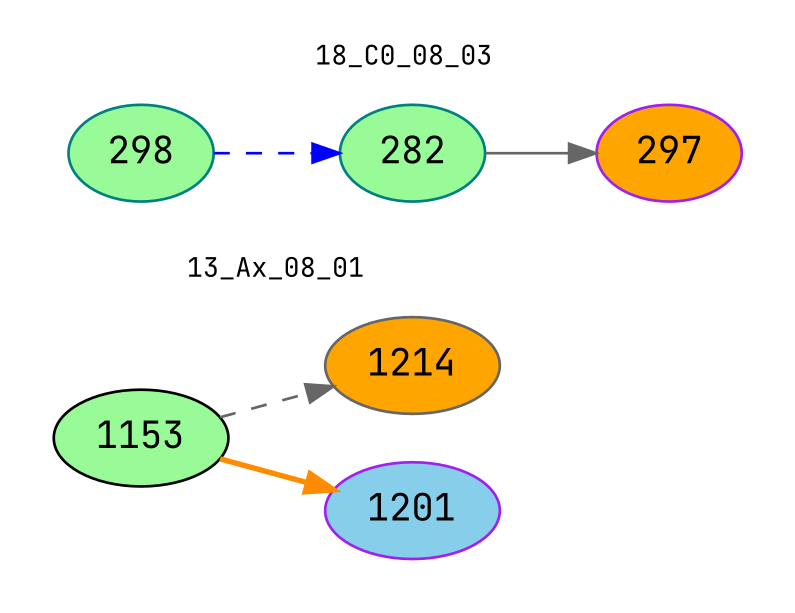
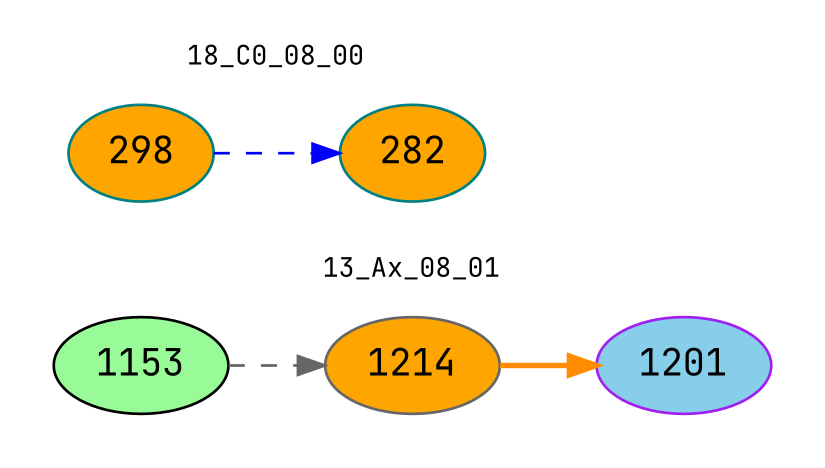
  digraph {
    fontname="JetBrains Mono"
    rankdir=LR
    node [color=purple fillcolor=orange fontname="JetBrains Mono" style=filled]
    edge [color=gray40 fontname="JetBrains Mono" style=dashed]
    n1 [color=black fillcolor=palegreen label=1153]
    n2 [fillcolor=skyblue label=1201]
    n3 [color=gray40 label=1214]
-   n4 [color=teal fillcolor=palegreen label=282]
-   n5 [color=teal fillcolor=palegreen label=298]
-   n6 [label=297]
+   n4 [color=teal label=282]
+   n5 [color=teal label=298]
    subgraph cluster_1 {
      color=white
      fontsize=10
      label="13_Ax_08_01"
      n1
      n2
      n3
    }
    subgraph cluster_2 {
      color=white
      fontsize=10
-     label="18_C0_08_03"
+     label="18_C0_08_00"
      n4
      n5
-     n6
    }
-   n1 -> n2 [color=darkorange style=bold]
+   n3 -> n2 [color=darkorange style=bold]
    n1 -> n3
-   n4 -> n6 [style=solid]
    n5 -> n4 [color=blue]
  }
